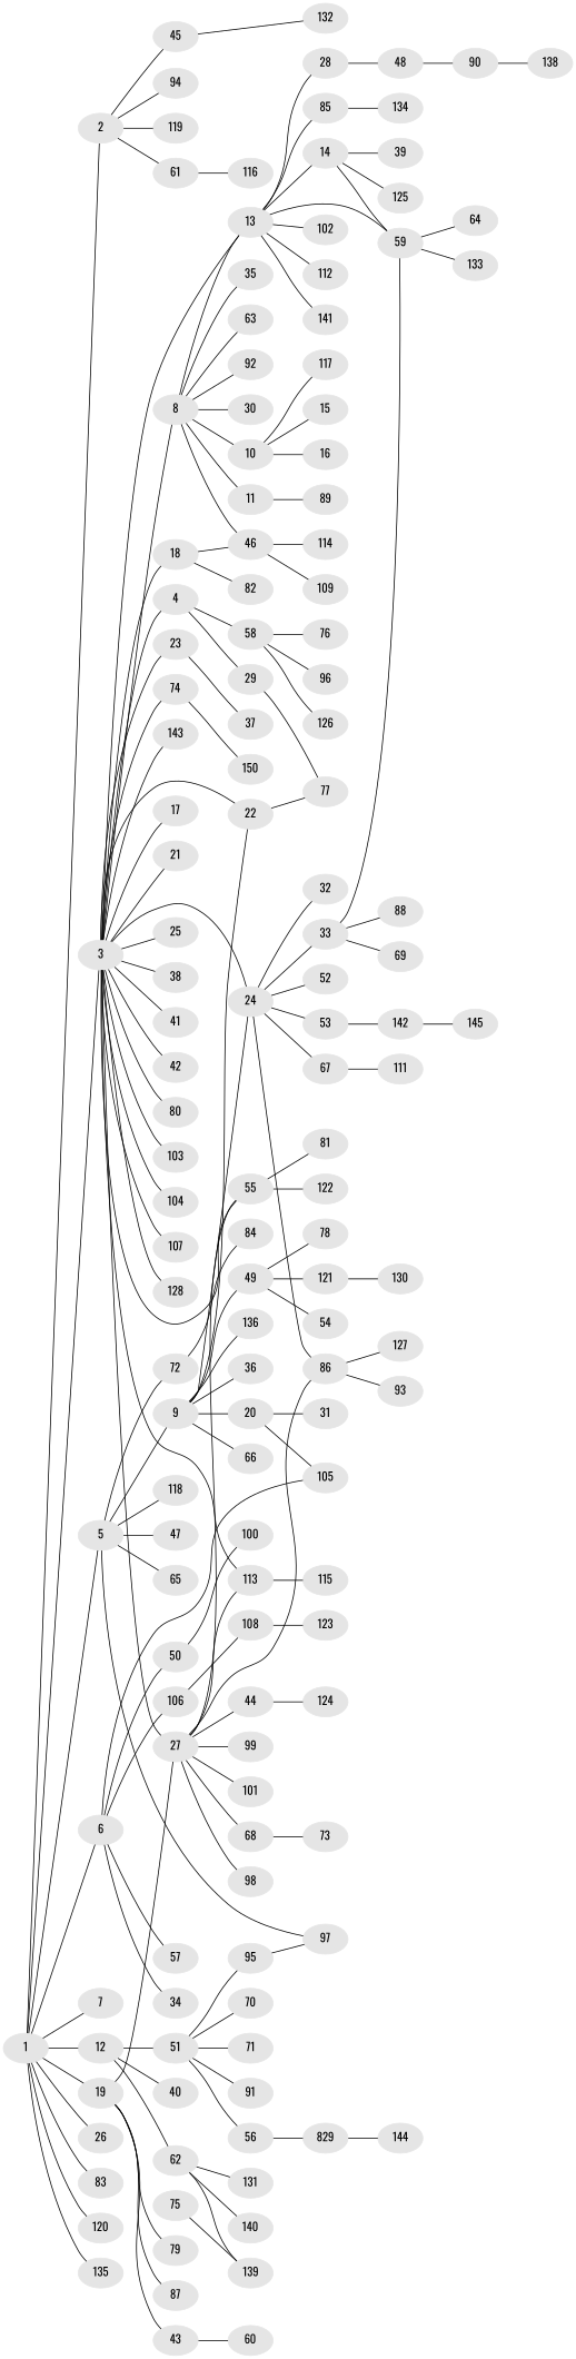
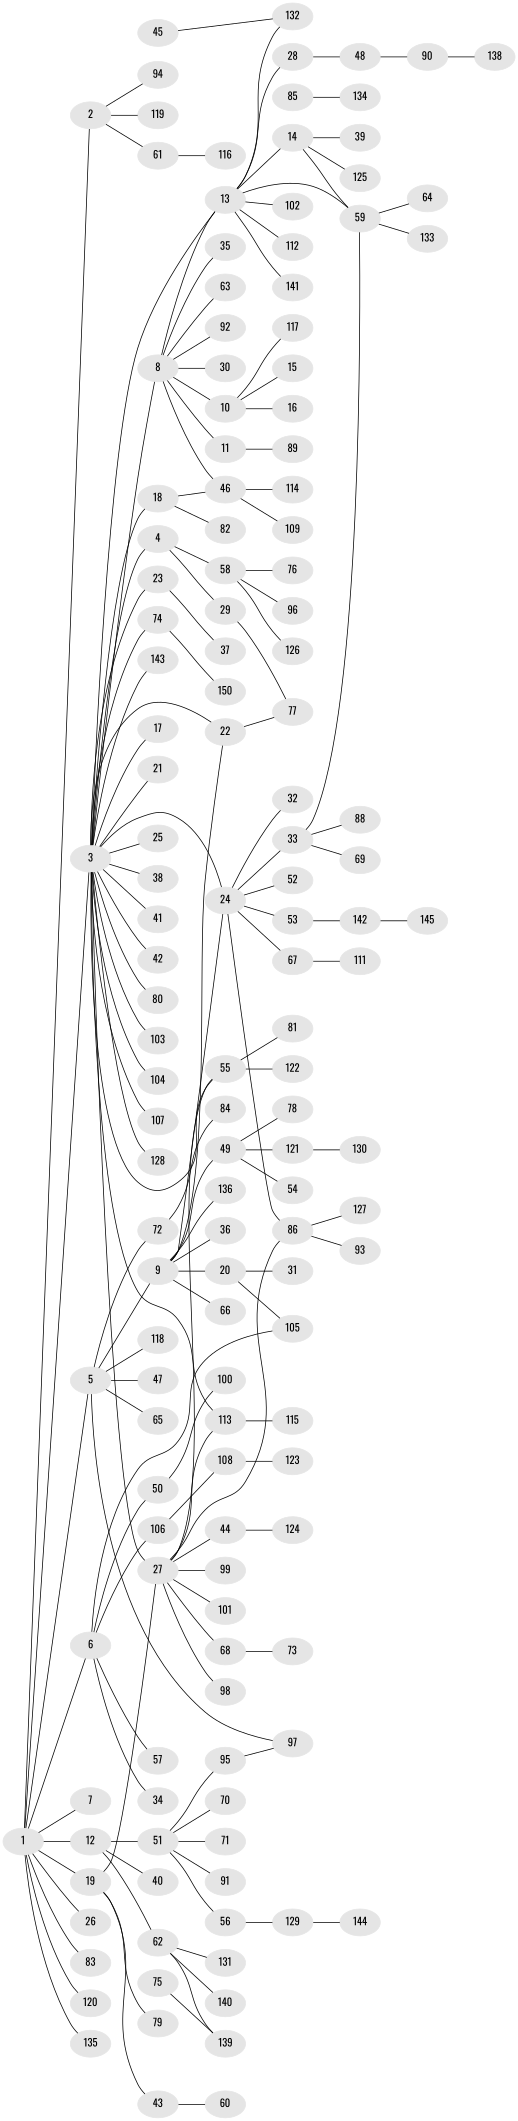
  graph {
    fontname=Oswald
    rankdir=LR
    node [color=gray90 fontname=Oswald style=filled]
    edge [fontname=Oswald]
    1
    2
    3
    5
    6
    7
    12
    19
    26
    83
    120
    135
    45
    61
    94
    119
    4
    8
    13
    17
    18
    21
    22
    23
    24
    25
    27
    38
    41
    42
    55
    74
    80
    103
    104
    107
    113
    128
    143
    9
    47
    65
    72
    97
    118
    34
    50
    57
    105
    106
    40
    51
    62
    43
    79
-   87
    132
    116
    29
    58
    10
    11
    30
    35
    46
    63
    92
    14
    28
    59
    85
    102
    112
    141
    82
    77
    37
    32
    33
    52
    53
    67
    86
    44
    68
    98
    99
    101
    81
    122
    n91 [label=150]
    115
    76
    96
    126
    20
    36
    49
    66
    136
    84
    100
    108
    15
    16
    117
    89
    109
    114
    31
    54
    78
    121
    56
    70
    71
    91
    95
    131
    139
    140
    39
    125
    48
    64
    133
    134
    75
    60
    69
    88
    142
    111
    93
    127
    124
    73
    90
    138
    130
-   129 [label=829]
+   129
    145
    144
    123
    1 -- 2
    1 -- 3
    1 -- 5
    1 -- 6
    1 -- 7
    1 -- 12
    1 -- 19
    1 -- 26
    1 -- 83
    1 -- 120
    1 -- 135
-   2 -- 45
    2 -- 61
    2 -- 94
    2 -- 119
    3 -- 4
    3 -- 8
    3 -- 13
    3 -- 17
    3 -- 18
    3 -- 21
    3 -- 22
    3 -- 23
    3 -- 24
    3 -- 25
    3 -- 27
    3 -- 38
    3 -- 41
    3 -- 42
    3 -- 55
    3 -- 74
    3 -- 80
    3 -- 103
    3 -- 104
    3 -- 107
    3 -- 113
    3 -- 128
    3 -- 143
    5 -- 9
    5 -- 47
    5 -- 65
    5 -- 72
    5 -- 97
    5 -- 118
    6 -- 34
    6 -- 50
    6 -- 57
    6 -- 105
    6 -- 106
    12 -- 40
    12 -- 51
    12 -- 62
    19 -- 27
    19 -- 43
    19 -- 79
-   19 -- 87
    45 -- 132
    61 -- 116
    4 -- 29
    4 -- 58
    8 -- 13
    8 -- 10
    8 -- 11
    8 -- 30
    8 -- 35
    8 -- 46
    8 -- 63
    8 -- 92
    13 -- 14
    13 -- 28
    13 -- 59
-   13 -- 85
+   13 -- 132
    13 -- 102
    13 -- 112
    13 -- 141
    18 -- 46
    18 -- 82
    22 -- 77
    23 -- 37
    24 -- 32
    24 -- 33
    24 -- 52
    24 -- 53
    24 -- 67
    24 -- 86
    27 -- 55
    27 -- 113
    27 -- 86
    27 -- 44
    27 -- 68
    27 -- 98
    27 -- 99
    27 -- 101
    55 -- 81
    55 -- 122
    74 -- n91
    113 -- 115
    9 -- 22
    9 -- 24
    9 -- 20
    9 -- 36
    9 -- 49
    9 -- 66
    9 -- 136
    72 -- 84
    50 -- 100
    106 -- 108
    51 -- 56
    51 -- 70
    51 -- 71
    51 -- 91
    51 -- 95
    62 -- 131
    62 -- 139
    62 -- 140
    43 -- 60
    29 -- 77
    58 -- 76
    58 -- 96
    58 -- 126
    10 -- 15
    10 -- 16
    10 -- 117
    11 -- 89
    46 -- 109
    46 -- 114
    14 -- 59
    14 -- 39
    14 -- 125
    28 -- 48
    59 -- 64
    59 -- 133
    85 -- 134
    33 -- 59
    33 -- 69
    33 -- 88
    53 -- 142
    67 -- 111
    86 -- 93
    86 -- 127
    44 -- 124
    68 -- 73
    20 -- 105
    20 -- 31
    49 -- 54
    49 -- 78
    49 -- 121
    108 -- 123
    121 -- 130
    56 -- 129
    95 -- 97
    48 -- 90
    75 -- 139
    142 -- 145
    90 -- 138
    129 -- 144
  }
